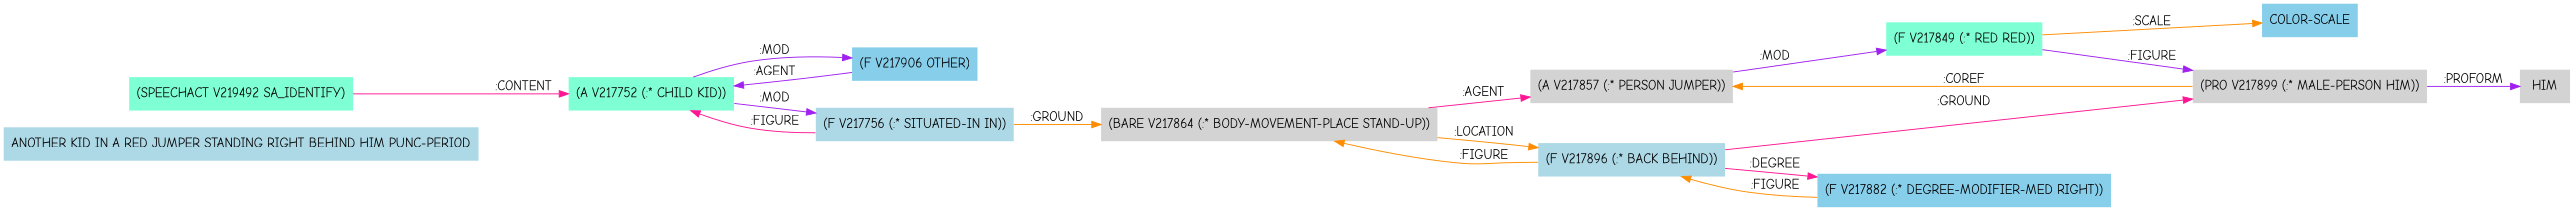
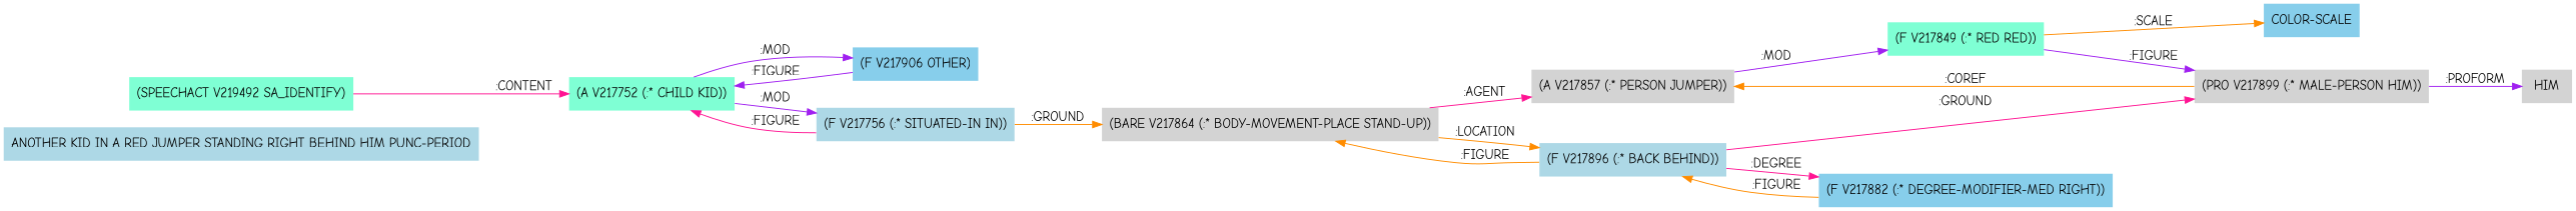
  digraph {
    fontname="Comic Neue"
    rankdir=LR
    node [fillcolor=lightgrey fontname="Comic Neue" shape=none style=filled]
    edge [color=purple fontname="Comic Neue"]
    "ANOTHER KID IN A RED JUMPER STANDING RIGHT BEHIND HIM PUNC-PERIOD" [fillcolor=lightblue]
    n2 [fillcolor=aquamarine label="(SPEECHACT V219492 SA_IDENTIFY)"]
    n3 [fillcolor=aquamarine label="(A V217752 (:* CHILD KID))"]
    n4 [fillcolor=skyblue label="(F V217906 OTHER)"]
    n5 [fillcolor=lightblue label="(F V217756 (:* SITUATED-IN IN))"]
    n6 [label="(BARE V217864 (:* BODY-MOVEMENT-PLACE STAND-UP))"]
    n7 [label="(A V217857 (:* PERSON JUMPER))"]
    n8 [fillcolor=lightblue label="(F V217896 (:* BACK BEHIND))"]
    n9 [fillcolor=aquamarine label="(F V217849 (:* RED RED))"]
    n10 [label="(PRO V217899 (:* MALE-PERSON HIM))"]
    n11 [fillcolor=skyblue label="(F V217882 (:* DEGREE-MODIFIER-MED RIGHT))"]
    n12 [fillcolor=skyblue label="COLOR-SCALE"]
    n13 [label=HIM]
    n2 -> n3 [color=deeppink label=":CONTENT"]
    n3 -> n4 [label=":MOD"]
    n3 -> n5 [label=":MOD"]
-   n4 -> n3 [label=":AGENT"]
+   n4 -> n3 [label=":FIGURE"]
    n5 -> n3 [color=deeppink label=":FIGURE"]
    n5 -> n6 [color=darkorange label=":GROUND"]
    n6 -> n7 [color=deeppink label=":AGENT"]
    n6 -> n8 [color=darkorange label=":LOCATION"]
    n7 -> n9 [label=":MOD"]
    n8 -> n6 [color=darkorange label=":FIGURE"]
    n8 -> n10 [color=deeppink label=":GROUND"]
    n8 -> n11 [color=deeppink label=":DEGREE"]
    n9 -> n10 [label=":FIGURE"]
    n9 -> n12 [color=darkorange label=":SCALE"]
    n10 -> n7 [color=darkorange label=":COREF"]
    n10 -> n13 [label=":PROFORM"]
    n11 -> n8 [color=darkorange label=":FIGURE"]
  }
